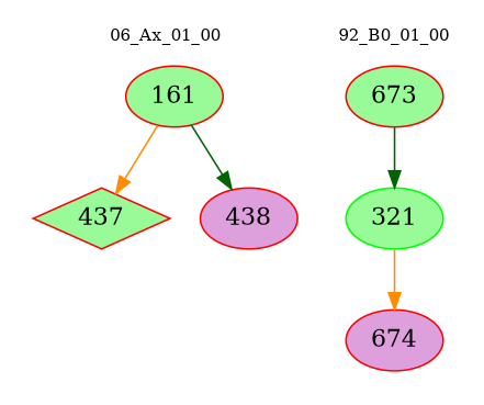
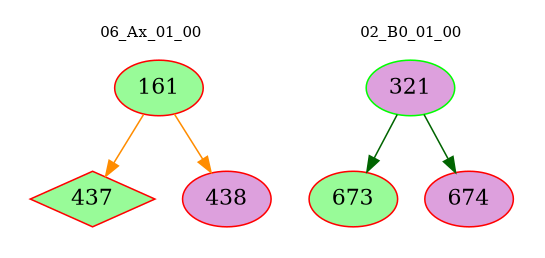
  digraph {
    node [color=red fillcolor=palegreen shape=ellipse style=filled]
    edge [color=darkorange]
    n1 [label=161]
    n2 [label=437 shape=diamond]
    n3 [fillcolor=plum label=438]
-   n4 [color=green label=321]
+   n4 [color=green fillcolor=plum label=321]
    n5 [label=673]
    n6 [fillcolor=plum label=674]
    subgraph cluster_1 {
      color=white
      fontsize=10
      label="06_Ax_01_00"
      n1
      n2
      n3
    }
    subgraph cluster_2 {
      color=white
      fontsize=10
-     label="92_B0_01_00"
+     label="02_B0_01_00"
      n4
      n5
      n6
    }
    n1 -> n2
-   n1 -> n3 [color=darkgreen]
-   n5 -> n4 [color=darkgreen]
-   n4 -> n6
+   n1 -> n3
+   n4 -> n5 [color=darkgreen]
+   n4 -> n6 [color=darkgreen]
  }
